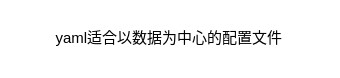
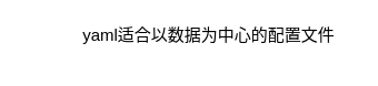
  <mxCell id="0" />
  <mxCell id="1" parent="0" />
- <mxCell id="2" value="yaml适合以数据为中心的配置文件" style="text;html=1;strokeColor=none;fillColor=none;align=center;verticalAlign=middle;whiteSpace=wrap;rounded=0;" vertex="1" parent="1"><mxGeometry x="20" y="20" width="230" height="20" as="geometry" /></mxCell>
+ <mxCell id="2" value="yaml适合以数据为中心的配置文件" style="text;html=1;strokeColor=none;fillColor=none;align=center;verticalAlign=middle;whiteSpace=wrap;rounded=0;" vertex="1" parent="1"><mxGeometry x="35" y="15" width="230" height="20" as="geometry" /></mxCell>
